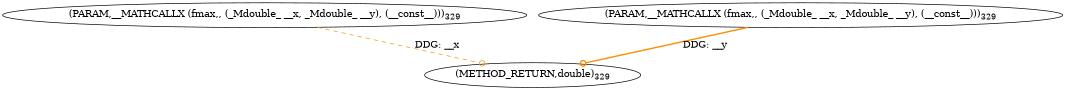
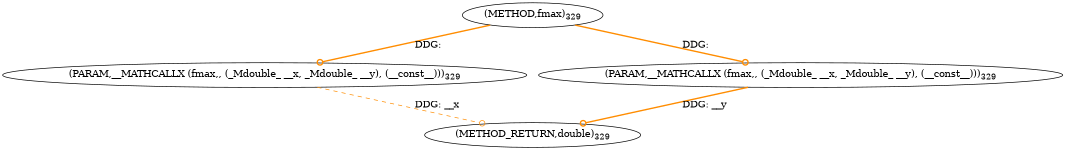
  digraph {
    edge [color=darkorange style=bold arrowhead=odot]
+   n1 [label=<(METHOD,fmax)<SUB>329</SUB>>]
    n2 [label=<(PARAM,__MATHCALLX (fmax,, (_Mdouble_ __x, _Mdouble_ __y), (__const__)))<SUB>329</SUB>>]
    n3 [label=<(PARAM,__MATHCALLX (fmax,, (_Mdouble_ __x, _Mdouble_ __y), (__const__)))<SUB>329</SUB>>]
    n4 [label=<(METHOD_RETURN,double)<SUB>329</SUB>>]
+   n1 -> n2 [label="DDG: "]
+   n1 -> n3 [label="DDG: "]
    n2 -> n4 [label="DDG: __x" style=dashed]
    n3 -> n4 [label="DDG: __y"]
  }
